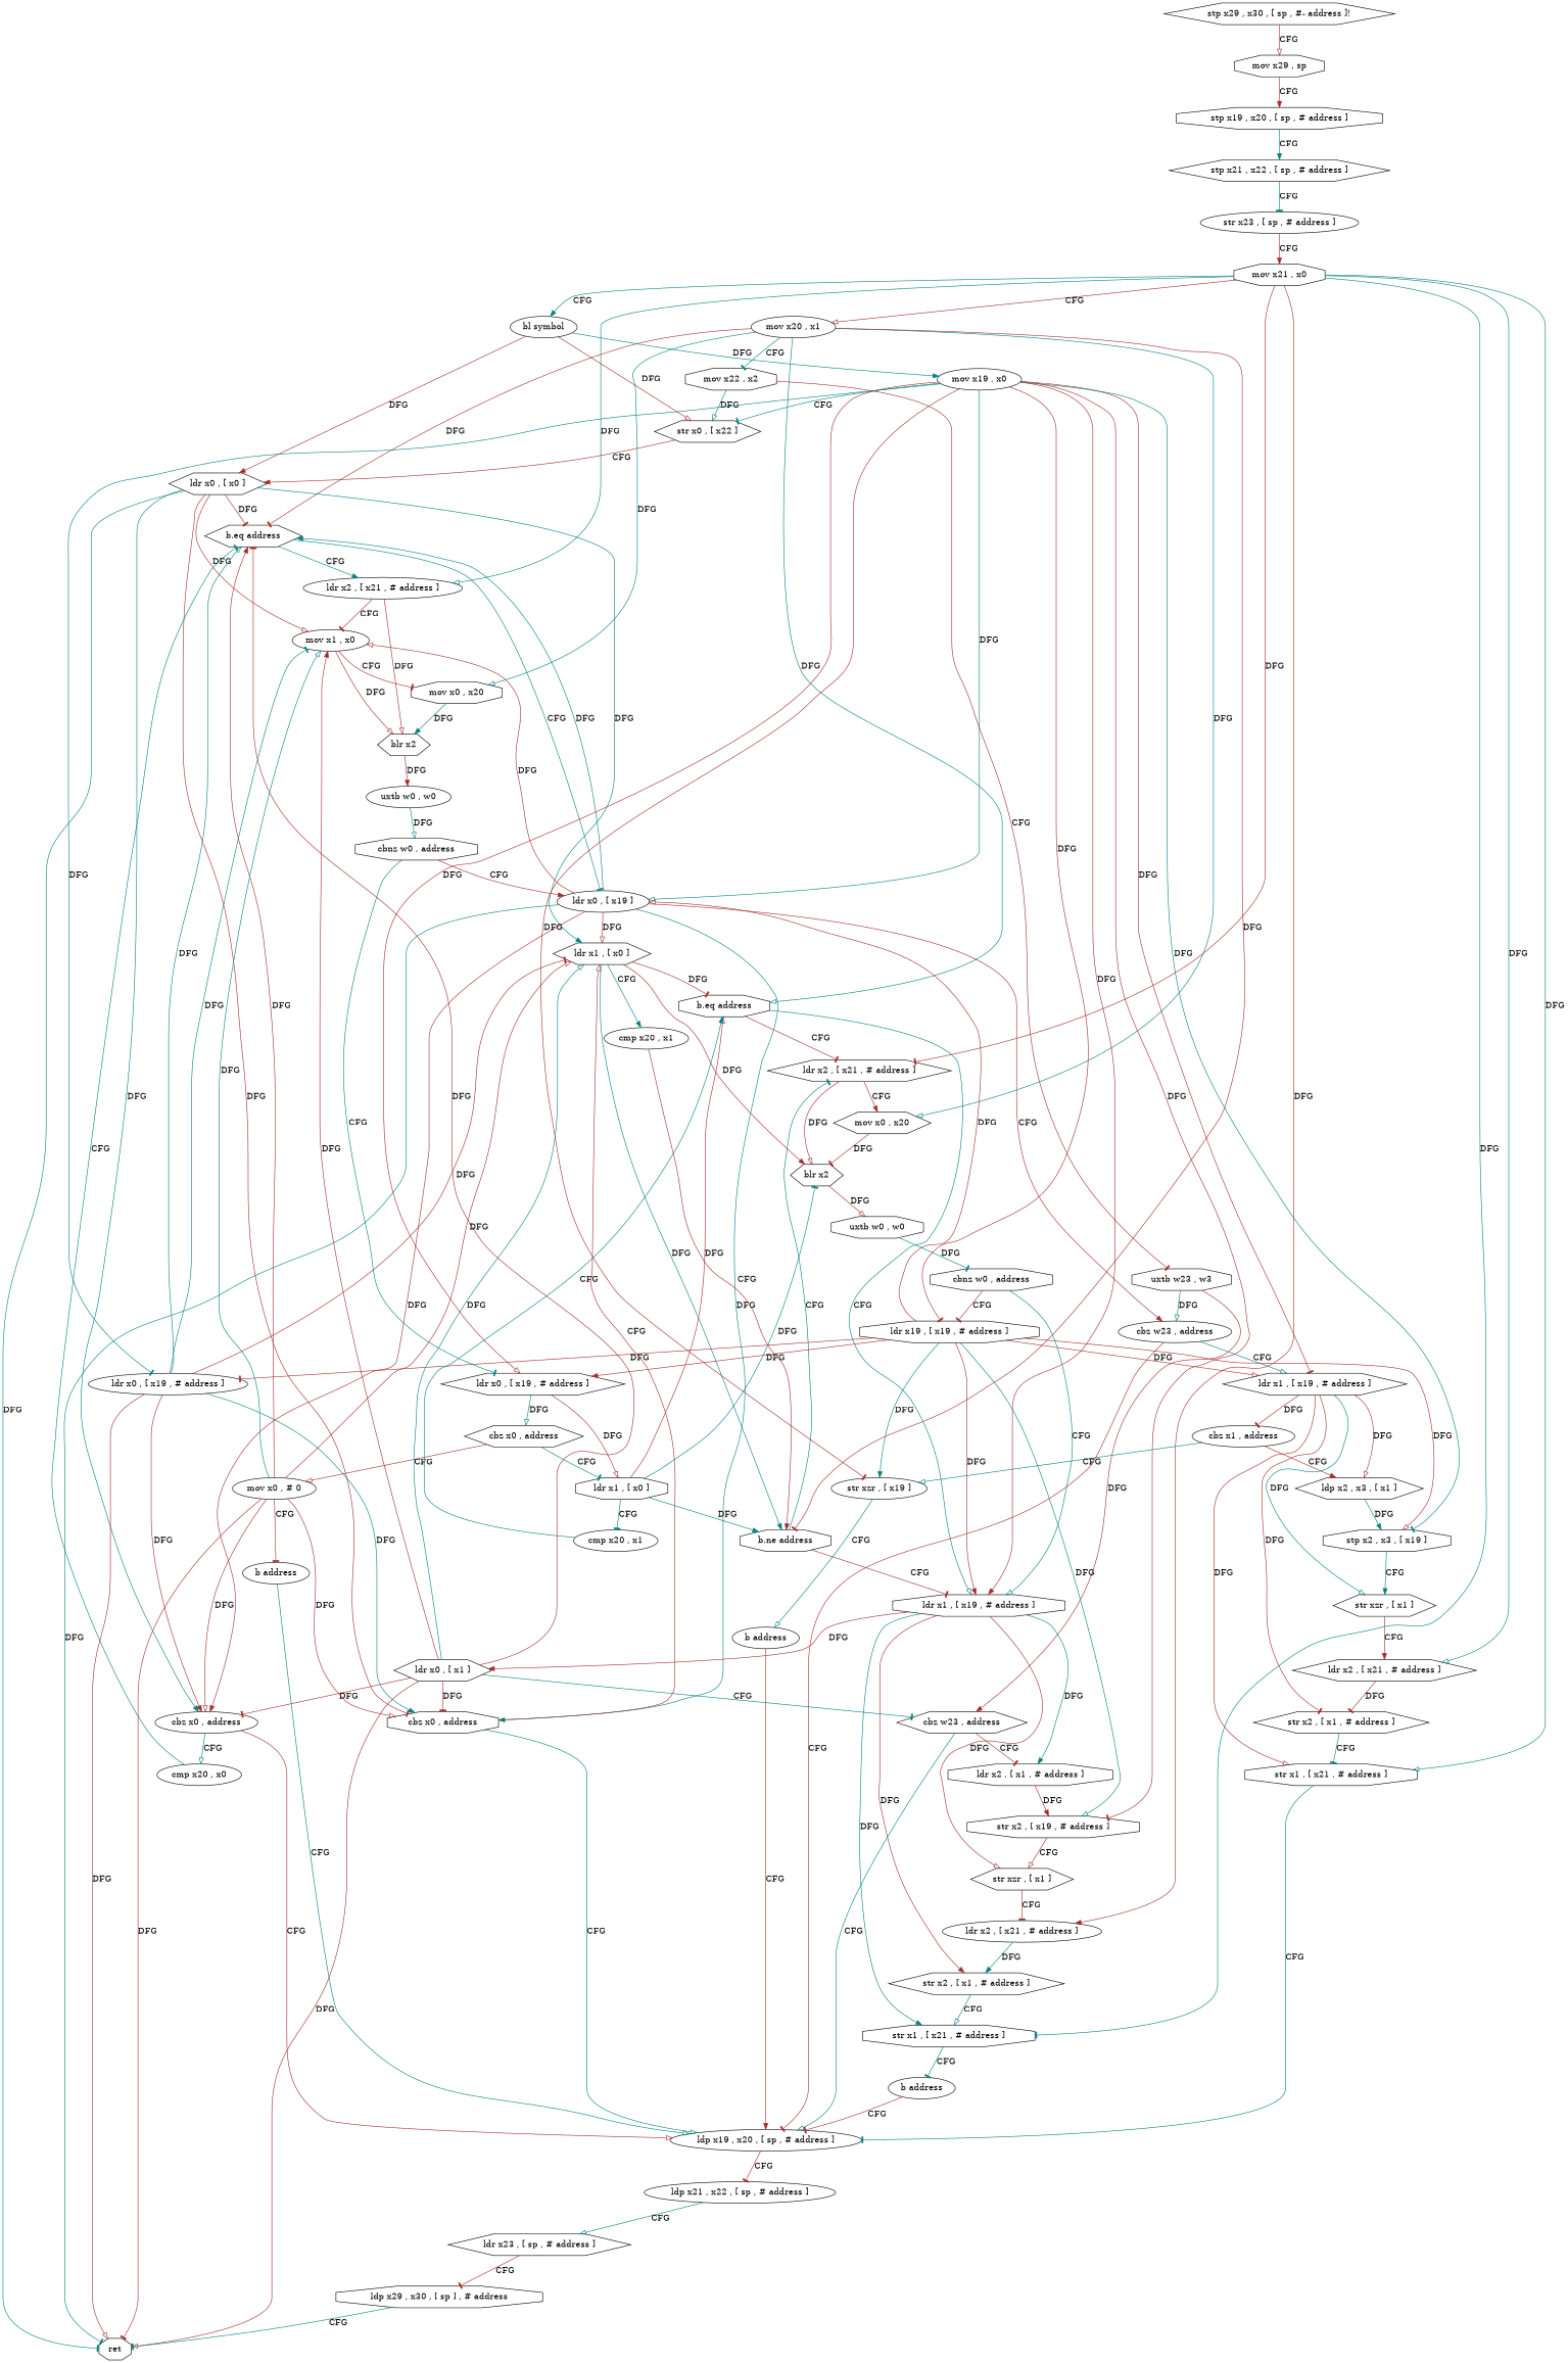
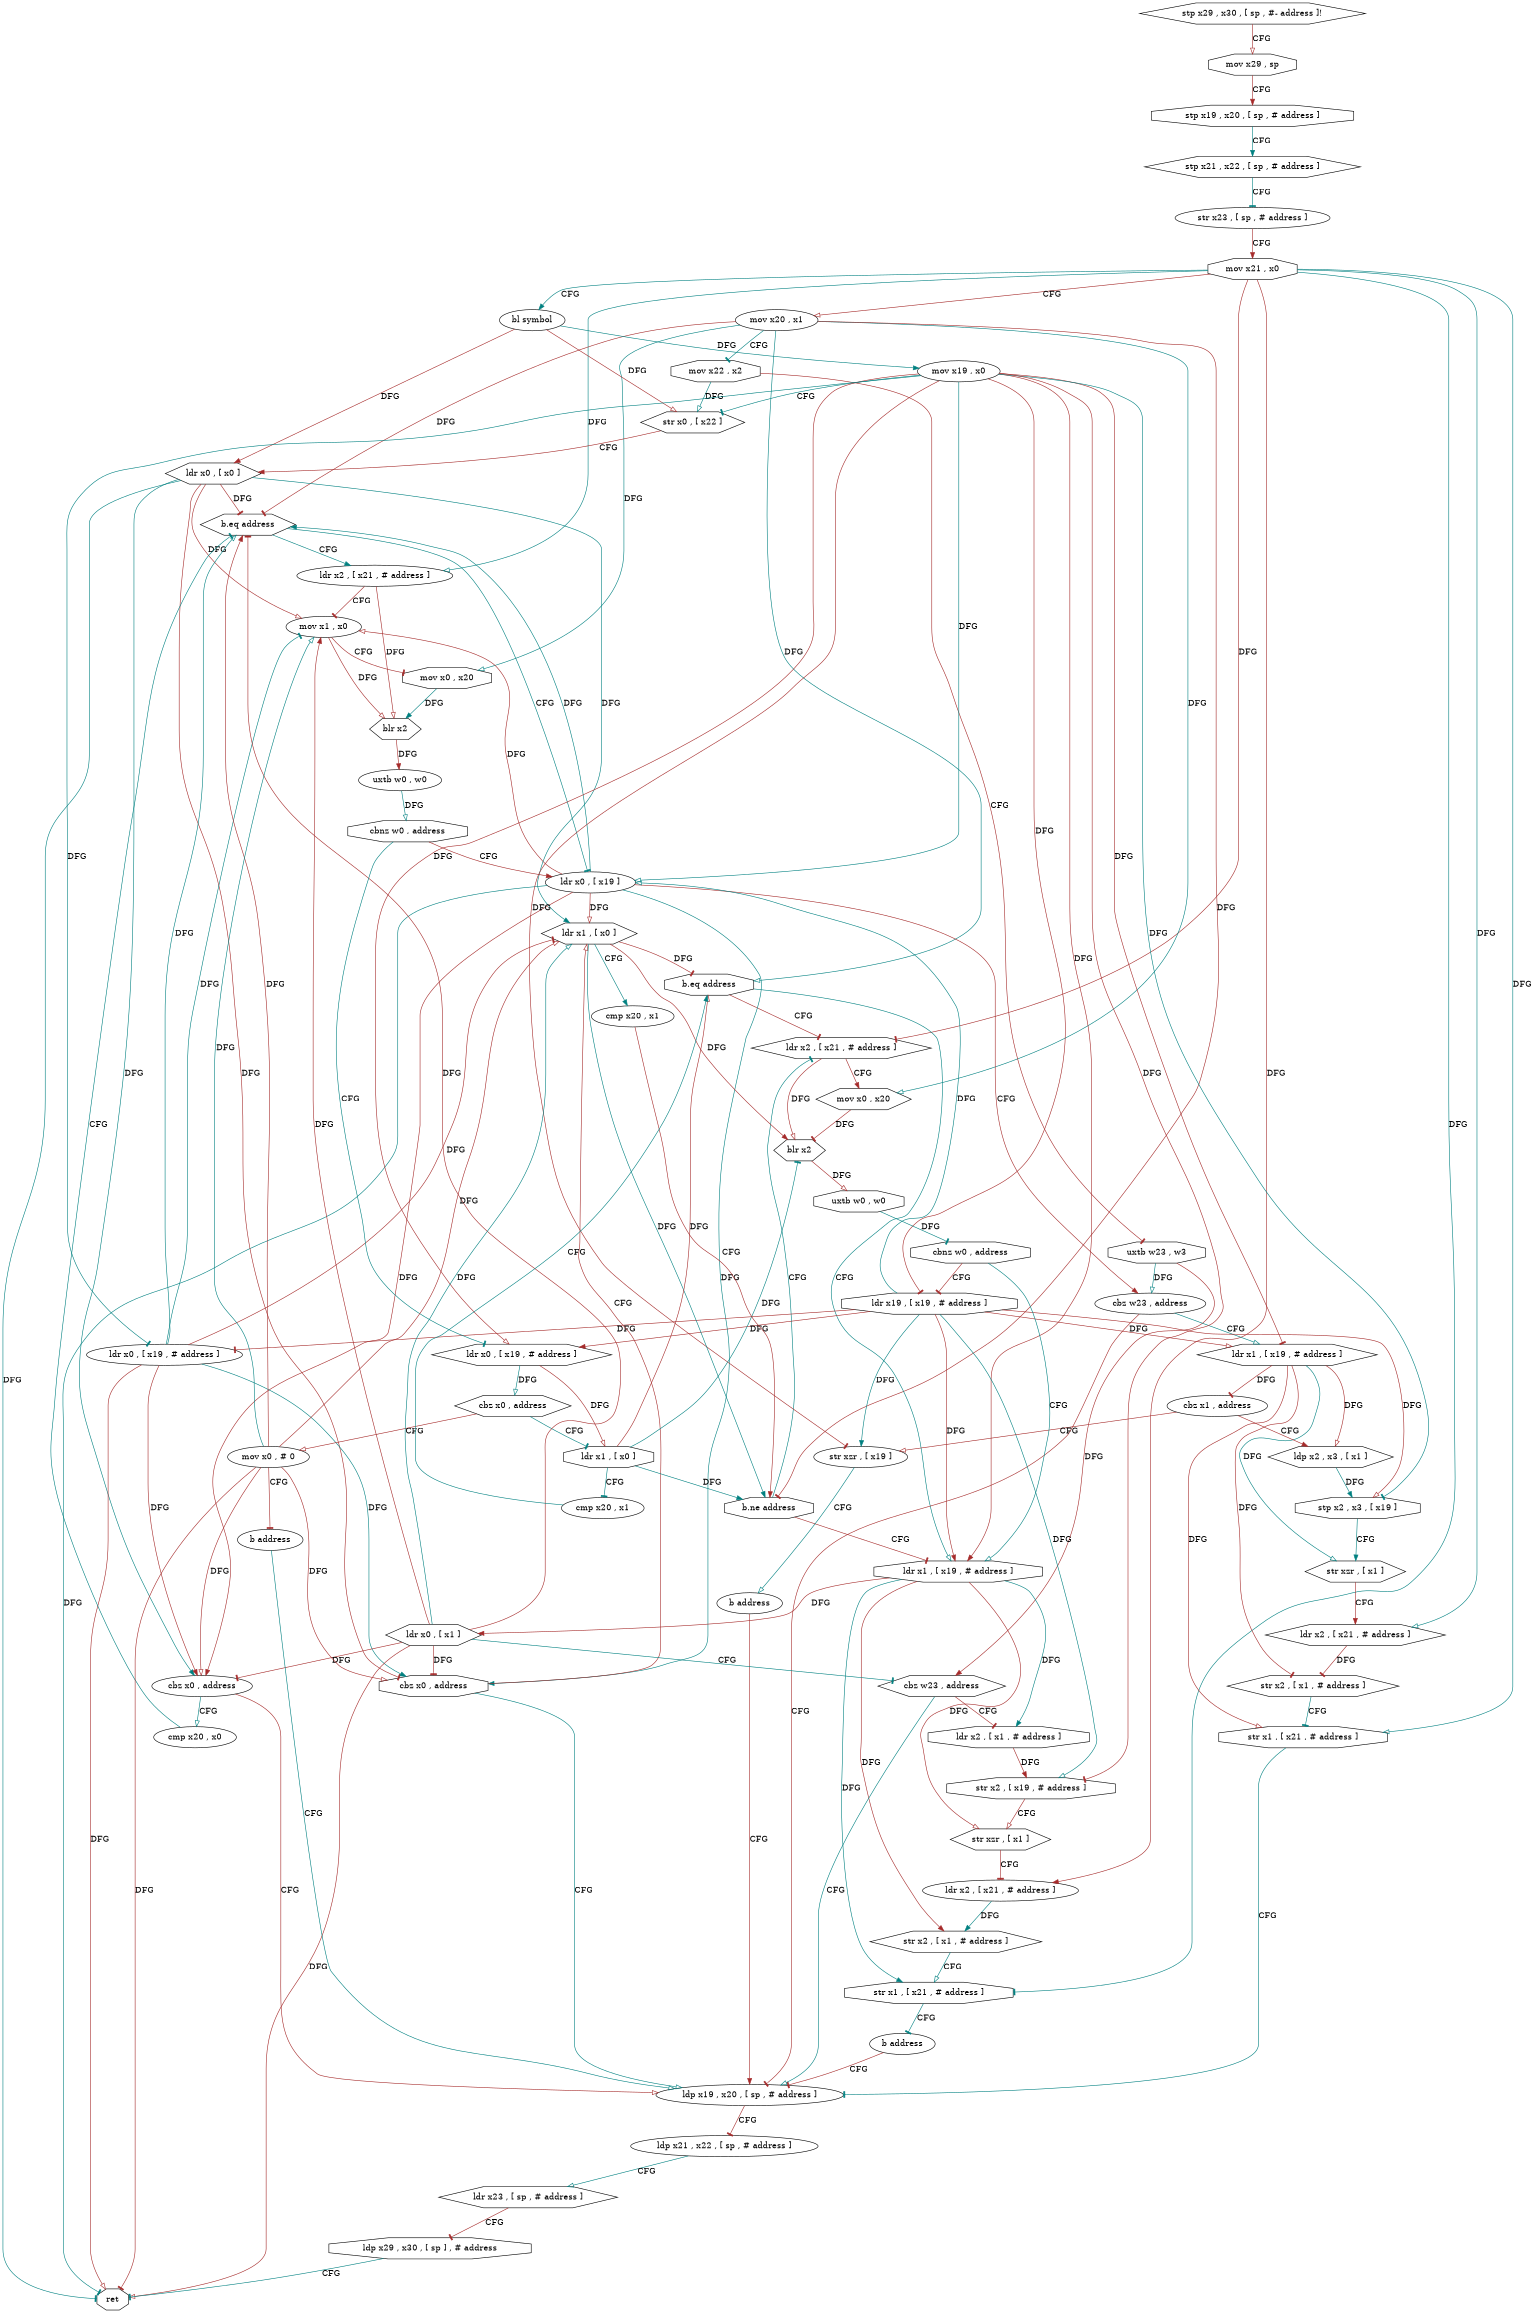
  digraph {
    node [shape=ellipse]
    edge [arrowhead=onormal color=brown]
    n1 [label="stp x29 , x30 , [ sp , #- address ]!" shape=hexagon]
    n2 [label="mov x29 , sp" shape=octagon]
    n3 [label="stp x19 , x20 , [ sp , # address ]" shape=octagon]
    n4 [label="stp x21 , x22 , [ sp , # address ]" shape=hexagon]
    n5 [label="str x23 , [ sp , # address ]"]
    n6 [label="mov x21 , x0" shape=octagon]
    n7 [label="mov x20 , x1"]
    n8 [label="ldr x2 , [ x21 , # address ]"]
    n9 [label="ldr x2 , [ x21 , # address ]" shape=hexagon]
    n10 [label="str x1 , [ x21 , # address ]" shape=octagon]
    n11 [label="ldr x2 , [ x21 , # address ]" shape=hexagon]
    n12 [label="ldr x2 , [ x21 , # address ]"]
    n13 [label="str x1 , [ x21 , # address ]" shape=octagon]
    n14 [label="bl symbol"]
    n15 [label="mov x22 , x2" shape=octagon]
    n16 [label="b.eq address" shape=hexagon]
    n17 [label="mov x0 , x20" shape=octagon]
    n18 [label="b.eq address" shape=octagon]
    n19 [label="mov x0 , x20" shape=hexagon]
    n20 [label="b.ne address" shape=octagon]
    n21 [label="mov x1 , x0"]
    n22 [label="blr x2" shape=hexagon]
    n23 [label="str x2 , [ x1 , # address ]" shape=hexagon]
    n24 [label="ldp x19 , x20 , [ sp , # address ]"]
    n25 [label="blr x2" shape=hexagon]
    n26 [label="str x2 , [ x1 , # address ]" shape=hexagon]
    n27 [label="b address"]
    n28 [label="uxtb w23 , w3" shape=octagon]
    n29 [label="str x0 , [ x22 ]" shape=hexagon]
    n30 [label="ldr x0 , [ x19 ]"]
    n31 [label="ldr x1 , [ x19 , # address ]" shape=octagon]
    n32 [label="cbz w23 , address"]
    n33 [label="cbz w23 , address" shape=hexagon]
    n34 [label="ldr x0 , [ x0 ]" shape=hexagon]
    n35 [label="mov x19 , x0"]
    n36 [label="ldr x1 , [ x19 , # address ]" shape=hexagon]
    n37 [label="ldr x2 , [ x1 , # address ]" shape=octagon]
    n38 [label="ldr x0 , [ x19 , # address ]" shape=hexagon]
    n39 [label="str xzr , [ x19 ]"]
    n40 [label="stp x2 , x3 , [ x19 ]" shape=octagon]
    n41 [label="ldr x19 , [ x19 , # address ]" shape=octagon]
    n42 [label="str x2 , [ x19 , # address ]" shape=octagon]
    n43 [label="ldr x0 , [ x19 , # address ]"]
    n44 [label="cbz x0 , address"]
    n45 [label=ret shape=octagon]
    n46 [label="cbz x0 , address" shape=octagon]
    n47 [label="ldr x1 , [ x0 ]" shape=hexagon]
    n48 [label="cbz x1 , address"]
    n49 [label="ldp x2 , x3 , [ x1 ]" shape=hexagon]
    n50 [label="str xzr , [ x1 ]" shape=hexagon]
    n51 [label="cbz x0 , address" shape=hexagon]
    n52 [label="ldr x1 , [ x0 ]" shape=octagon]
    n53 [label="b address"]
    n54 [label="ldr x0 , [ x1 ]" shape=hexagon]
    n55 [label="str xzr , [ x1 ]" shape=hexagon]
    n56 [label="cmp x20 , x0"]
    n57 [label="cmp x20 , x1"]
    n58 [label="ldp x21 , x22 , [ sp , # address ]"]
    n59 [label="ldr x23 , [ sp , # address ]" shape=hexagon]
    n60 [label="ldp x29 , x30 , [ sp ] , # address" shape=octagon]
    n61 [label="uxtb w0 , w0"]
    n62 [label="cbnz w0 , address" shape=octagon]
    n63 [label="mov x0 , # 0"]
    n64 [label="cmp x20 , x1"]
    n65 [label="b address"]
    n66 [label="uxtb w0 , w0" shape=octagon]
    n67 [label="cbnz w0 , address" shape=octagon]
    n1 -> n2 [label=CFG]
    n2 -> n3 [arrowhead=normal label=CFG]
    n3 -> n4 [arrowhead=normal color=teal label=CFG]
    n4 -> n5 [arrowhead=tee color=teal label=CFG]
    n5 -> n6 [arrowhead=normal label=CFG]
    n6 -> n7 [label=CFG]
    n6 -> n8 [color=teal label=DFG]
    n6 -> n9 [color=teal label=DFG]
    n6 -> n10 [color=teal label=DFG]
    n6 -> n11 [arrowhead=tee label=DFG]
    n6 -> n12 [arrowhead=normal label=DFG]
    n6 -> n13 [arrowhead=tee color=teal label=DFG]
    n6 -> n14 [arrowhead=normal color=teal label=CFG]
    n7 -> n15 [arrowhead=tee color=teal label=CFG]
    n7 -> n16 [arrowhead=tee label=DFG]
    n7 -> n17 [color=teal label=DFG]
    n7 -> n18 [color=teal label=DFG]
    n7 -> n19 [color=teal label=DFG]
    n7 -> n20 [arrowhead=tee label=DFG]
    n8 -> n21 [arrowhead=tee label=CFG]
    n8 -> n22 [label=DFG]
    n9 -> n23 [arrowhead=tee label=DFG]
    n10 -> n24 [arrowhead=tee color=teal label=CFG]
    n11 -> n19 [arrowhead=normal label=CFG]
    n11 -> n25 [label=DFG]
    n12 -> n26 [arrowhead=normal color=teal label=DFG]
    n13 -> n27 [arrowhead=tee color=teal label=CFG]
    n14 -> n29 [label=DFG]
    n14 -> n34 [arrowhead=normal label=DFG]
    n14 -> n35 [arrowhead=normal color=teal label=DFG]
    n15 -> n28 [arrowhead=tee label=CFG]
    n15 -> n29 [color=teal label=DFG]
    n16 -> n8 [arrowhead=normal color=teal label=CFG]
    n16 -> n30 [arrowhead=tee color=teal label=CFG]
    n17 -> n22 [arrowhead=normal color=teal label=DFG]
    n18 -> n11 [arrowhead=tee label=CFG]
    n18 -> n31 [color=teal label=CFG]
    n19 -> n25 [arrowhead=tee label=DFG]
    n20 -> n11 [arrowhead=tee color=teal label=CFG]
    n20 -> n31 [arrowhead=tee label=CFG]
    n21 -> n17 [arrowhead=tee label=CFG]
    n21 -> n22 [label=DFG]
    n22 -> n61 [arrowhead=normal label=DFG]
    n23 -> n10 [arrowhead=tee color=teal label=CFG]
    n24 -> n58 [arrowhead=tee label=CFG]
    n25 -> n66 [label=DFG]
    n26 -> n13 [color=teal label=CFG]
    n27 -> n24 [arrowhead=tee label=CFG]
    n28 -> n32 [color=teal label=DFG]
    n28 -> n33 [arrowhead=normal label=DFG]
    n29 -> n34 [arrowhead=normal label=CFG]
    n30 -> n16 [arrowhead=normal color=teal label=DFG]
    n30 -> n21 [label=DFG]
    n30 -> n32 [arrowhead=normal label=CFG]
    n30 -> n44 [arrowhead=normal label=DFG]
    n30 -> n45 [arrowhead=tee color=teal label=DFG]
    n30 -> n46 [arrowhead=normal color=teal label=DFG]
    n30 -> n47 [label=DFG]
    n31 -> n13 [arrowhead=normal color=teal label=DFG]
    n31 -> n26 [arrowhead=normal label=DFG]
    n31 -> n37 [arrowhead=normal color=teal label=DFG]
    n31 -> n54 [arrowhead=normal label=DFG]
    n31 -> n55 [label=DFG]
    n32 -> n24 [arrowhead=tee label=CFG]
    n32 -> n36 [color=teal label=CFG]
    n33 -> n24 [color=teal label=CFG]
    n33 -> n37 [arrowhead=tee label=CFG]
    n34 -> n16 [arrowhead=tee label=DFG]
    n34 -> n21 [label=DFG]
    n34 -> n44 [arrowhead=normal color=teal label=DFG]
    n34 -> n45 [arrowhead=tee color=teal label=DFG]
    n34 -> n46 [arrowhead=tee label=DFG]
    n34 -> n47 [arrowhead=normal color=teal label=DFG]
    n35 -> n29 [arrowhead=tee color=teal label=CFG]
    n35 -> n30 [color=teal label=DFG]
    n35 -> n31 [arrowhead=normal label=DFG]
    n35 -> n36 [arrowhead=tee label=DFG]
    n35 -> n38 [label=DFG]
    n35 -> n39 [arrowhead=tee label=DFG]
    n35 -> n40 [arrowhead=tee color=teal label=DFG]
    n35 -> n41 [arrowhead=tee label=DFG]
    n35 -> n42 [arrowhead=tee label=DFG]
    n35 -> n43 [arrowhead=tee color=teal label=DFG]
    n36 -> n10 [label=DFG]
    n36 -> n23 [arrowhead=tee label=DFG]
    n36 -> n48 [arrowhead=tee label=DFG]
    n36 -> n49 [label=DFG]
    n36 -> n50 [color=teal label=DFG]
    n37 -> n42 [arrowhead=normal label=DFG]
    n38 -> n51 [color=teal label=DFG]
    n38 -> n52 [label=DFG]
    n39 -> n53 [color=teal label=CFG]
    n40 -> n50 [arrowhead=normal color=teal label=CFG]
-   n41 -> n30 [label=DFG]
+   n41 -> n30 [color=teal label=DFG]
    n41 -> n31 [arrowhead=normal label=DFG]
    n41 -> n36 [label=DFG]
    n41 -> n38 [arrowhead=normal label=DFG]
    n41 -> n39 [arrowhead=normal color=teal label=DFG]
    n41 -> n40 [label=DFG]
    n41 -> n42 [color=teal label=DFG]
    n41 -> n43 [arrowhead=tee label=DFG]
    n42 -> n55 [label=CFG]
    n43 -> n16 [color=teal label=DFG]
    n43 -> n21 [arrowhead=tee color=teal label=DFG]
    n43 -> n44 [arrowhead=normal label=DFG]
    n43 -> n45 [label=DFG]
    n43 -> n46 [arrowhead=normal color=teal label=DFG]
    n43 -> n47 [arrowhead=tee label=DFG]
    n44 -> n24 [label=CFG]
    n44 -> n56 [color=teal label=CFG]
    n46 -> n24 [color=teal label=CFG]
    n46 -> n47 [label=CFG]
    n47 -> n18 [arrowhead=tee label=DFG]
    n47 -> n20 [arrowhead=normal color=teal label=DFG]
    n47 -> n25 [arrowhead=normal label=DFG]
    n47 -> n57 [arrowhead=normal color=teal label=CFG]
-   n48 -> n39 [color=teal label=CFG]
+   n48 -> n39 [label=CFG]
    n48 -> n49 [arrowhead=normal label=CFG]
    n49 -> n40 [arrowhead=normal color=teal label=DFG]
    n50 -> n9 [arrowhead=normal label=CFG]
    n51 -> n52 [arrowhead=tee color=teal label=CFG]
    n51 -> n63 [label=CFG]
    n52 -> n18 [label=DFG]
    n52 -> n20 [arrowhead=normal color=teal label=DFG]
    n52 -> n25 [arrowhead=tee color=teal label=DFG]
    n52 -> n64 [arrowhead=tee color=teal label=CFG]
    n53 -> n24 [arrowhead=normal label=CFG]
    n54 -> n16 [arrowhead=tee label=DFG]
    n54 -> n21 [arrowhead=normal label=DFG]
    n54 -> n33 [arrowhead=tee color=teal label=CFG]
    n54 -> n44 [arrowhead=tee label=DFG]
    n54 -> n45 [label=DFG]
    n54 -> n46 [arrowhead=tee label=DFG]
    n54 -> n47 [color=teal label=DFG]
    n55 -> n12 [arrowhead=tee label=CFG]
    n56 -> n16 [arrowhead=tee color=teal label=CFG]
    n57 -> n20 [arrowhead=normal label=CFG]
    n58 -> n59 [color=teal label=CFG]
    n59 -> n60 [arrowhead=tee label=CFG]
    n60 -> n45 [arrowhead=tee color=teal label=CFG]
    n61 -> n62 [color=teal label=DFG]
    n62 -> n30 [arrowhead=normal label=CFG]
    n62 -> n38 [arrowhead=tee color=teal label=CFG]
    n63 -> n16 [arrowhead=normal label=DFG]
    n63 -> n21 [color=teal label=DFG]
    n63 -> n44 [label=DFG]
    n63 -> n45 [arrowhead=tee label=DFG]
    n63 -> n46 [label=DFG]
    n63 -> n47 [label=DFG]
    n63 -> n65 [arrowhead=tee label=CFG]
    n64 -> n18 [arrowhead=normal color=teal label=CFG]
    n65 -> n24 [color=teal label=CFG]
    n66 -> n67 [arrowhead=tee color=teal label=DFG]
    n67 -> n31 [color=teal label=CFG]
    n67 -> n41 [arrowhead=tee label=CFG]
  }
